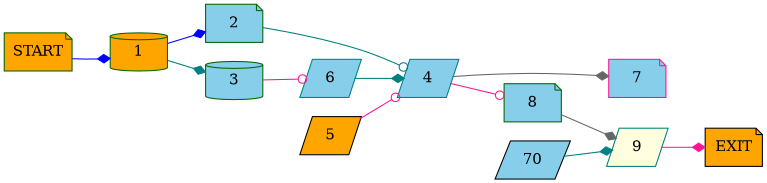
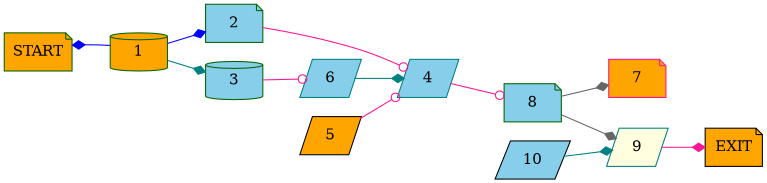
  digraph {
    rankdir=LR
    node [color=darkgreen fillcolor=skyblue shape=note style=filled]
    edge [arrowhead=diamond color=teal]
    n1 [fillcolor=orange label=START]
    1 [fillcolor=orange shape=cylinder]
    2
    3 [shape=cylinder]
    n5 [color=black fillcolor=orange label=EXIT]
    4 [color=teal shape=parallelogram]
    6 [color=teal shape=parallelogram]
-   7 [color=deeppink]
+   7 [color=deeppink fillcolor=orange]
    8
    5 [color=black fillcolor=orange shape=parallelogram]
    9 [color=teal fillcolor=lightyellow shape=parallelogram]
-   10 [color=black shape=parallelogram label=70]
-   n1 -> 1 [color=blue]
+   10 [color=black shape=parallelogram]
+   1 -> n1 [color=blue]
    1 -> 2 [color=blue]
    1 -> 3
-   2 -> 4 [arrowhead=odot]
+   2 -> 4 [arrowhead=odot color=deeppink]
    3 -> 6 [arrowhead=odot color=deeppink]
-   4 -> 7 [color=gray40]
+   8 -> 7 [color=gray40]
    4 -> 8 [arrowhead=odot color=deeppink]
    6 -> 4
    8 -> 9 [color=gray40]
    5 -> 4 [arrowhead=odot color=deeppink]
    9 -> n5 [color=deeppink]
    10 -> 9
  }
